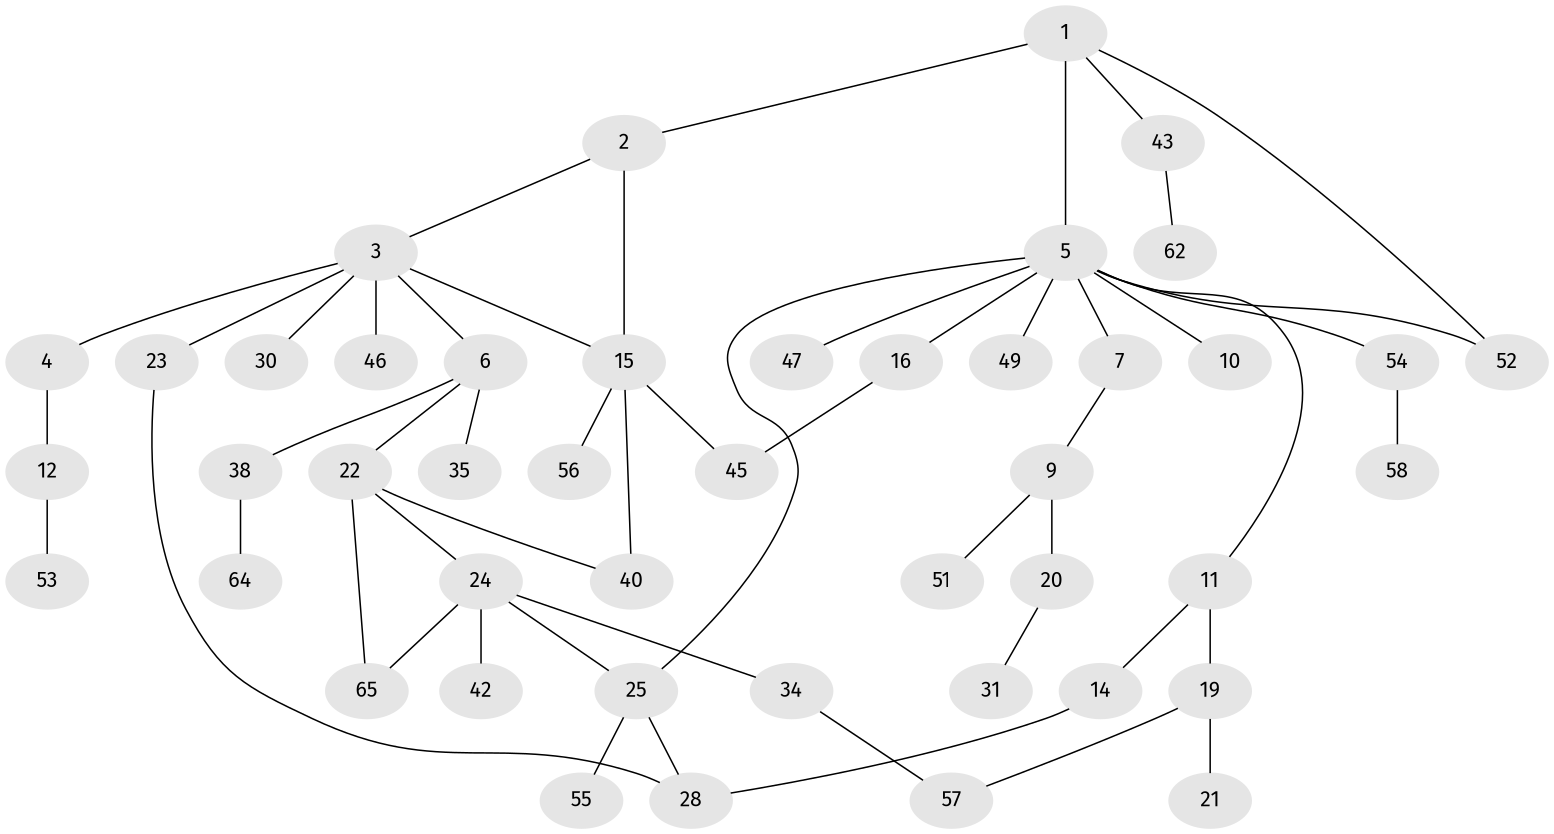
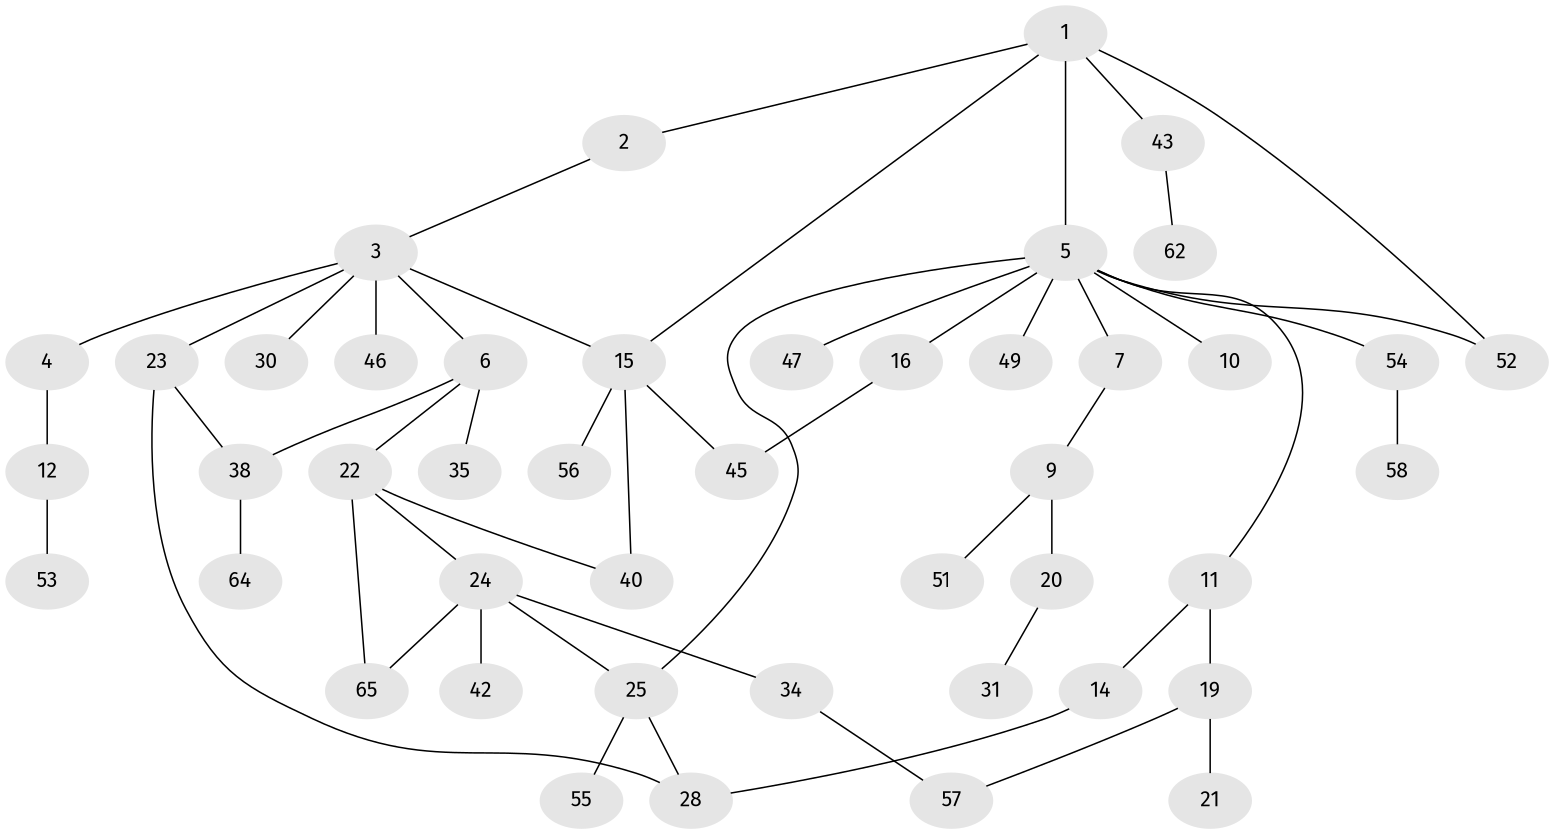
  graph {
    fontname="Fira Sans"
    node [color=gray90 fontname="Fira Sans" style=filled]
    edge [fontname="Fira Sans"]
    1 [super="+39"]
    2
    5 [super="+8"]
    15 [super="+36"]
    43
    52
    3 [super="+27"]
    7
    10 [super="+26"]
    n10 [label=11]
    16 [super="+32"]
    25 [super="+33"]
    47
    49
    54
    40
    45 [super="+50"]
    56
    62
    4
    6 [super="+11"]
    23 [super="+29"]
    30
    46
    12 [super="+41"]
    22 [super="+37"]
    35
    38 [super="+44"]
    28 [super="+61"]
    53
    9 [super="+18"]
    14 [super="+17"]
    19 [super="+48"]
    55
    58 [super="+63"]
    24 [super="+59"]
    65
    64
    20 [super="+60"]
    51
    31
    21
    57
    34
    42
    1 -- 2
    1 -- 5
-   2 -- 15
+   1 -- 15
    1 -- 43
    1 -- 52
    2 -- 3
    5 -- 52
    5 -- 7
    5 -- 10
    5 -- n10
    5 -- 16
    5 -- 25
    5 -- 47
    5 -- 49
    5 -- 54
    15 -- 40
    15 -- 45
    15 -- 56
    43 -- 62
    3 -- 15
    3 -- 4
    3 -- 6
    3 -- 23
    3 -- 30
    3 -- 46
    7 -- 9
    n10 -- 14
    n10 -- 19
    16 -- 45
    25 -- 28
    25 -- 55
    54 -- 58
    4 -- 12
    6 -- 22
    6 -- 35
    6 -- 38
+   23 -- 38
    23 -- 28
    12 -- 53
    22 -- 40
    22 -- 24
    22 -- 65
    38 -- 64
    9 -- 20
    9 -- 51
    14 -- 28
    19 -- 21
    19 -- 57
    24 -- 25
    24 -- 65
    24 -- 34
    24 -- 42
    20 -- 31
    34 -- 57
  }
